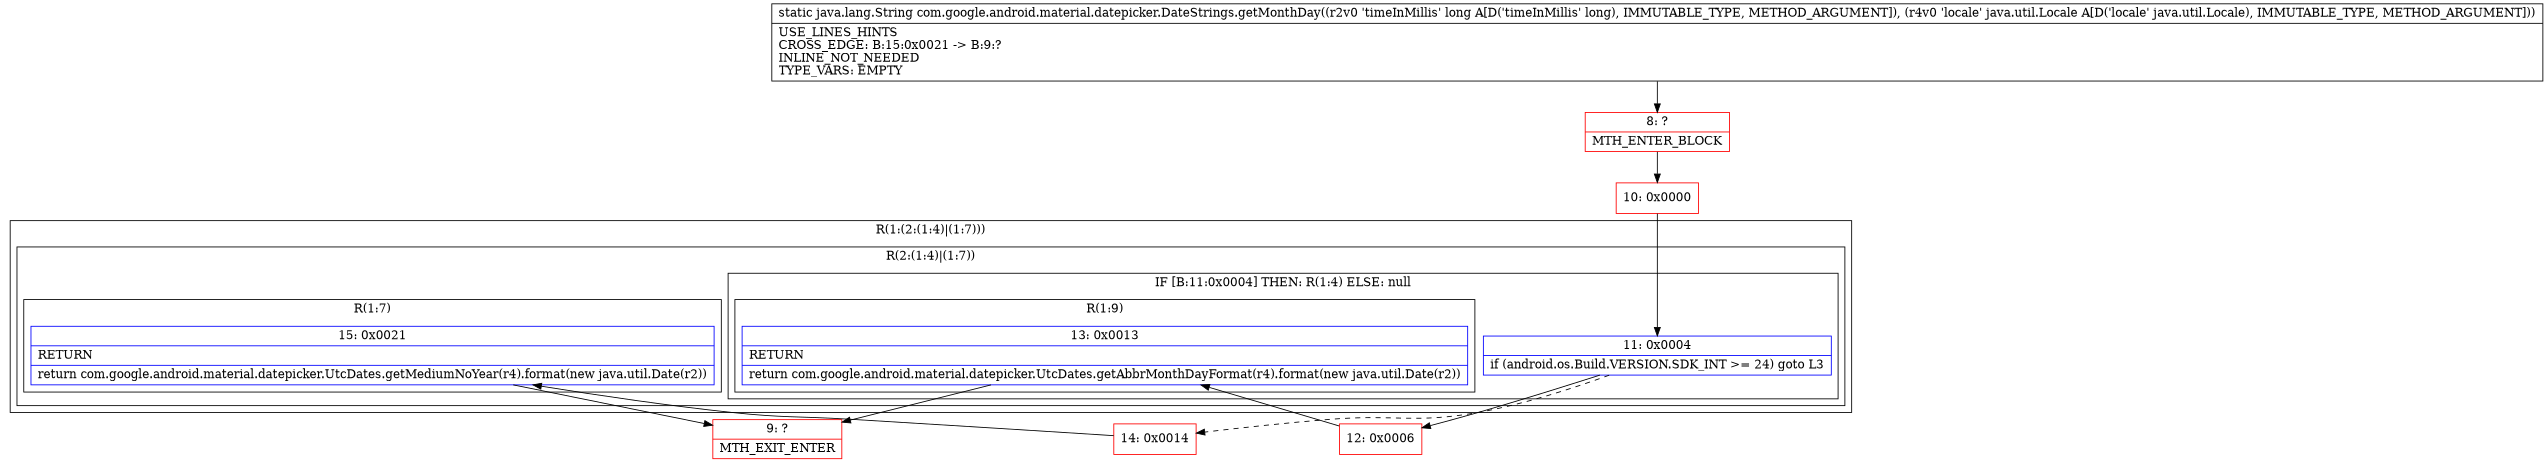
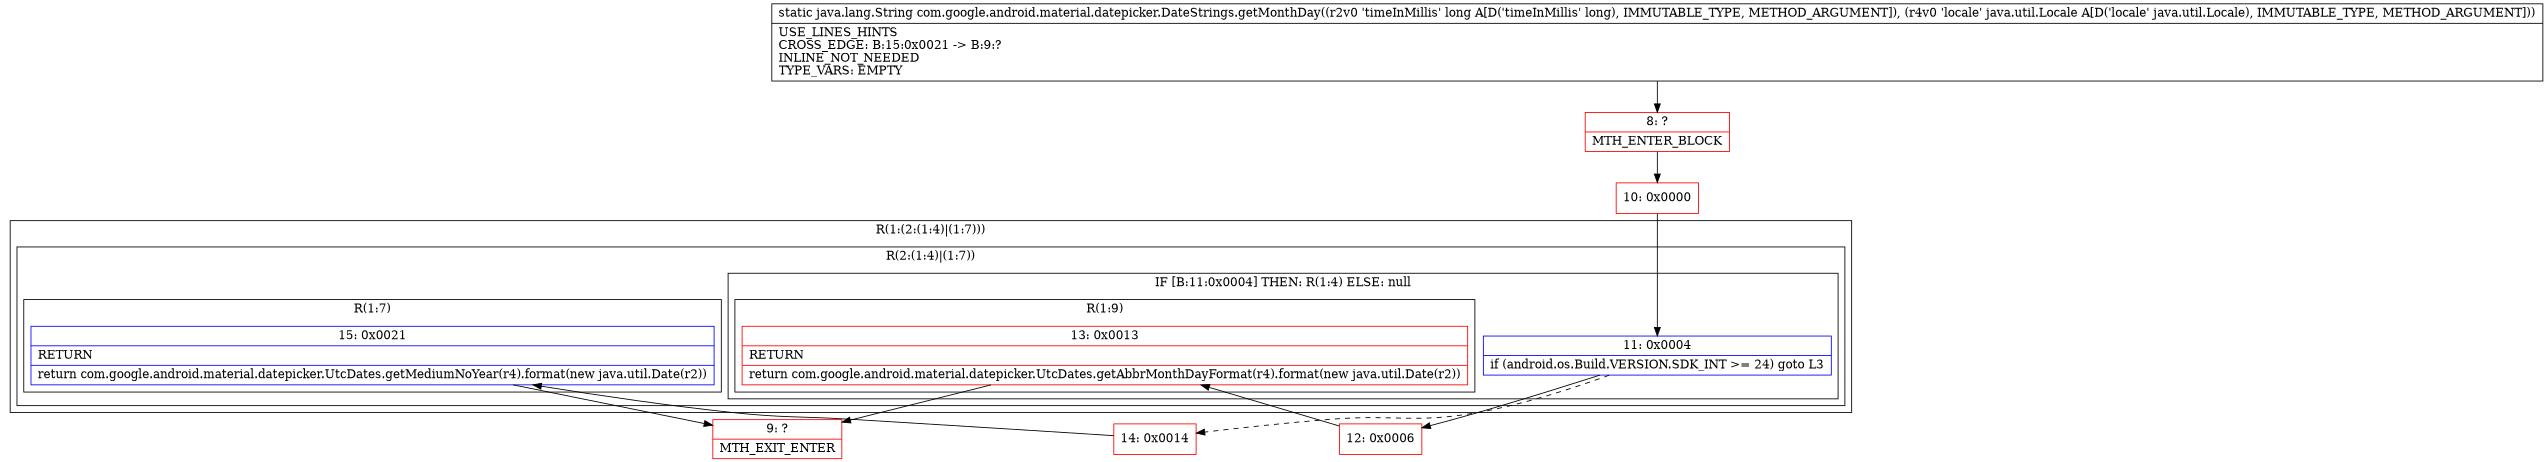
  digraph {
    node [color=red shape=record]
-   n1 [color=blue label="{13\:\ 0x0013|RETURN\l|return com.google.android.material.datepicker.UtcDates.getAbbrMonthDayFormat(r4).format(new java.util.Date(r2))\l}"]
+   n1 [label="{13\:\ 0x0013|RETURN\l|return com.google.android.material.datepicker.UtcDates.getAbbrMonthDayFormat(r4).format(new java.util.Date(r2))\l}"]
    n2 [color=blue label="{11\:\ 0x0004|if (android.os.Build.VERSION.SDK_INT \>= 24) goto L3\l}"]
    n3 [color=blue label="{15\:\ 0x0021|RETURN\l|return com.google.android.material.datepicker.UtcDates.getMediumNoYear(r4).format(new java.util.Date(r2))\l}"]
    n4 [label="{9\:\ ?|MTH_EXIT_ENTER\l}"]
    n5 [label="{12\:\ 0x0006}"]
    n6 [label="{14\:\ 0x0014}"]
    n7 [label="{8\:\ ?|MTH_ENTER_BLOCK\l}"]
    n8 [label="{10\:\ 0x0000}"]
    n9 [label="{static java.lang.String com.google.android.material.datepicker.DateStrings.getMonthDay((r2v0 'timeInMillis' long A[D('timeInMillis' long), IMMUTABLE_TYPE, METHOD_ARGUMENT]), (r4v0 'locale' java.util.Locale A[D('locale' java.util.Locale), IMMUTABLE_TYPE, METHOD_ARGUMENT]))  | USE_LINES_HINTS\lCROSS_EDGE: B:15:0x0021 \-\> B:9:?\lINLINE_NOT_NEEDED\lTYPE_VARS: EMPTY\l}" color=""]
    subgraph cluster_1 {
      label="R(1:(2:(1:4)|(1:7)))"
      subgraph cluster_2 {
        label="R(2:(1:4)|(1:7))"
        subgraph cluster_3 {
          label="IF [B:11:0x0004] THEN: R(1:4) ELSE: null"
          n2
          subgraph cluster_4 {
            label="R(1:9)"
            n1
          }
        }
        subgraph cluster_5 {
          label="R(1:7)"
          n3
        }
      }
    }
    n1 -> n4
    n2 -> n5
    n2 -> n6 [style=dashed]
    n3 -> n4
    n5 -> n1
    n6 -> n3
    n7 -> n8
    n8 -> n2
    n9 -> n7
  }
